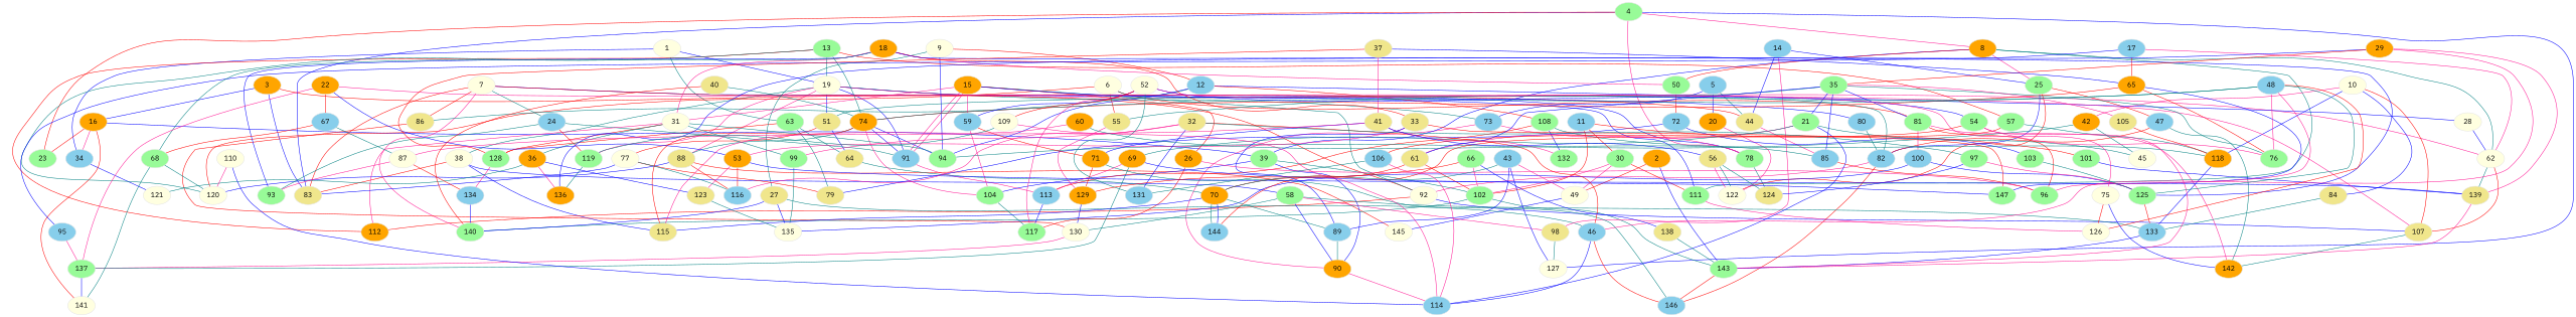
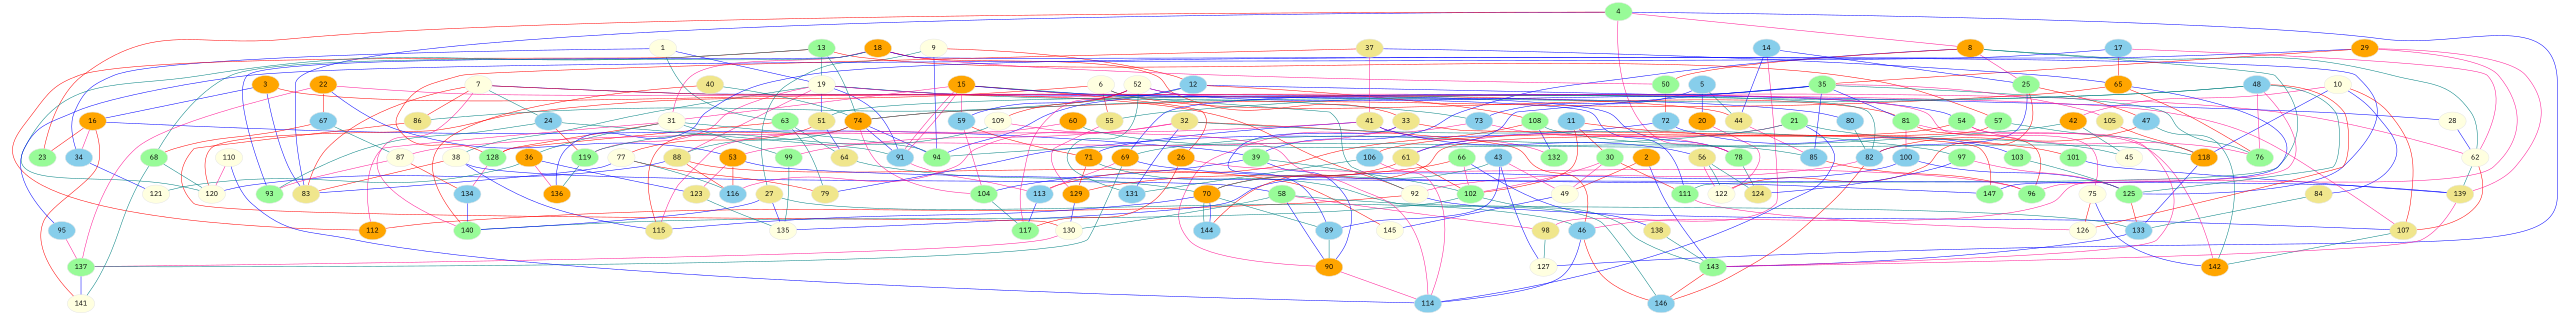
  graph {
    fontname="IBM Plex Sans"
    node [color=gray90 fillcolor=palegreen fontname="IBM Plex Sans" style=filled]
    edge [color=blue fontname="IBM Plex Sans"]
    1 [fillcolor=lightyellow]
    19 [fillcolor=lightyellow]
    34 [fillcolor=skyblue]
    63
    78
    73 [fillcolor=skyblue]
    62 [fillcolor=lightyellow]
    91 [fillcolor=skyblue]
    38 [fillcolor=lightyellow]
    51 [fillcolor=khaki]
    88 [fillcolor=khaki]
    119
    121 [fillcolor=lightyellow]
    128
    64 [fillcolor=khaki]
    79 [fillcolor=khaki]
    2 [fillcolor=orange]
    49 [fillcolor=lightyellow]
    143
    145 [fillcolor=lightyellow]
    146 [fillcolor=skyblue]
    3 [fillcolor=orange]
    16 [fillcolor=orange]
    83 [fillcolor=khaki]
    92 [fillcolor=lightyellow]
    23
    39
    141 [fillcolor=lightyellow]
    107 [fillcolor=khaki]
    112 [fillcolor=orange]
    4
    8 [fillcolor=orange]
    127 [fillcolor=lightyellow]
    111
    25
    50
    124 [fillcolor=khaki]
    5 [fillcolor=skyblue]
    20 [fillcolor=orange]
    44 [fillcolor=khaki]
    122 [fillcolor=lightyellow]
    85 [fillcolor=skyblue]
    90 [fillcolor=orange]
    6 [fillcolor=lightyellow]
    55 [fillcolor=khaki]
    81
    82 [fillcolor=skyblue]
    120 [fillcolor=lightyellow]
    129 [fillcolor=orange]
    96
    142 [fillcolor=orange]
    100 [fillcolor=skyblue]
    7 [fillcolor=lightyellow]
    24 [fillcolor=skyblue]
    86 [fillcolor=khaki]
    140
    93
    130 [fillcolor=lightyellow]
    126 [fillcolor=lightyellow]
    47 [fillcolor=skyblue]
    102
    104
    72 [fillcolor=skyblue]
    139 [fillcolor=khaki]
    9 [fillcolor=lightyellow]
    12 [fillcolor=skyblue]
    27 [fillcolor=khaki]
    94
    28 [fillcolor=lightyellow]
    108
    46 [fillcolor=skyblue]
    135 [fillcolor=lightyellow]
    10 [fillcolor=lightyellow]
    42 [fillcolor=orange]
    84 [fillcolor=khaki]
    118 [fillcolor=orange]
    45 [fillcolor=lightyellow]
    133 [fillcolor=skyblue]
    11 [fillcolor=skyblue]
    30
    101
    132
    113 [fillcolor=skyblue]
    13
    57
    74 [fillcolor=orange]
    144 [fillcolor=skyblue]
    115 [fillcolor=khaki]
    14 [fillcolor=skyblue]
    98 [fillcolor=khaki]
    15 [fillcolor=orange]
    26 [fillcolor=orange]
    31 [fillcolor=lightyellow]
    59 [fillcolor=skyblue]
    80 [fillcolor=skyblue]
    117
    36 [fillcolor=orange]
    99
    71 [fillcolor=orange]
    17 [fillcolor=skyblue]
    65 [fillcolor=orange]
    95 [fillcolor=skyblue]
    147
    76
    137
    18 [fillcolor=orange]
    33 [fillcolor=khaki]
    68
    125
    53 [fillcolor=orange]
    89 [fillcolor=skyblue]
    58
    77 [fillcolor=lightyellow]
    116 [fillcolor=skyblue]
    136 [fillcolor=orange]
    21
    61 [fillcolor=khaki]
    69 [fillcolor=orange]
    114 [fillcolor=skyblue]
    70 [fillcolor=orange]
    22 [fillcolor=orange]
    67 [fillcolor=skyblue]
    123 [fillcolor=khaki]
    87 [fillcolor=lightyellow]
    29 [fillcolor=orange]
    35
    105 [fillcolor=khaki]
    134 [fillcolor=skyblue]
    32 [fillcolor=khaki]
    97
    131 [fillcolor=skyblue]
    37 [fillcolor=khaki]
    41 [fillcolor=khaki]
    56 [fillcolor=khaki]
    40 [fillcolor=khaki]
    43 [fillcolor=skyblue]
    48 [fillcolor=skyblue]
    103
    52 [fillcolor=lightyellow]
    54
    75 [fillcolor=lightyellow]
    109 [fillcolor=lightyellow]
    106 [fillcolor=skyblue]
    60 [fillcolor=orange]
    66
    138 [fillcolor=khaki]
    110 [fillcolor=lightyellow]
    1 -- 19
    1 -- 34
    1 -- 63 [color=teal]
    19 -- 78
    19 -- 73 [color=teal]
    19 -- 62 [color=deeppink]
    19 -- 91
    19 -- 38 [color=teal]
    19 -- 51
    19 -- 88 [color=deeppink]
    19 -- 119 [color=deeppink]
    34 -- 121
    63 -- 128 [color=red]
    63 -- 64 [color=teal]
    63 -- 79 [color=teal]
    78 -- 124 [color=teal]
    73 -- 78 [color=deeppink]
    73 -- 90 [color=deeppink]
    62 -- 107 [color=red]
    62 -- 139 [color=teal]
    91 -- 113 [color=deeppink]
    38 -- 83 [color=red]
    38 -- 115
    38 -- 58
    51 -- 64
    51 -- 77 [color=red]
    88 -- 145 [color=red]
    88 -- 120
    88 -- 116 [color=red]
    119 -- 136 [color=teal]
    128 -- 134 [color=deeppink]
    64 -- 70 [color=teal]
    2 -- 49 [color=red]
    2 -- 143
    49 -- 145
    143 -- 146 [color=red]
    3 -- 16
    3 -- 83
    3 -- 92 [color=red]
    16 -- 34 [color=deeppink]
    16 -- 23 [color=red]
    16 -- 39
    16 -- 141 [color=red]
    92 -- 107
    92 -- 112 [color=red]
    39 -- 90
    39 -- 102 [color=teal]
    39 -- 104
    107 -- 142 [color=teal]
    4 -- 78 [color=deeppink]
    4 -- 83
    4 -- 23 [color=red]
    4 -- 8 [color=deeppink]
    4 -- 127
    8 -- 62 [color=teal]
    8 -- 39
    8 -- 111 [color=teal]
    8 -- 25 [color=deeppink]
    8 -- 50 [color=red]
    111 -- 126 [color=deeppink]
    25 -- 122 [color=red]
    25 -- 82
    25 -- 47 [color=red]
    50 -- 72 [color=red]
    5 -- 73
    5 -- 20
    5 -- 44 [color=teal]
    20 -- 122 [color=deeppink]
    44 -- 85 [color=deeppink]
    85 -- 96 [color=red]
    90 -- 114 [color=deeppink]
    6 -- 55 [color=red]
    6 -- 81 [color=red]
    6 -- 82 [color=teal]
    6 -- 120 [color=red]
    55 -- 129 [color=deeppink]
    81 -- 96 [color=red]
    81 -- 142 [color=deeppink]
    81 -- 100 [color=deeppink]
    82 -- 146 [color=red]
    82 -- 92 [color=deeppink]
    129 -- 130
    100 -- 135
    100 -- 125
    7 -- 83 [color=red]
    7 -- 111
    7 -- 44 [color=red]
    7 -- 24 [color=teal]
    7 -- 86 [color=red]
    7 -- 140 [color=deeppink]
    24 -- 91 [color=teal]
    24 -- 119 [color=red]
    24 -- 93 [color=teal]
    86 -- 130 [color=red]
    130 -- 137 [color=deeppink]
    47 -- 82 [color=red]
    47 -- 142 [color=teal]
    102 -- 143 [color=teal]
    102 -- 140 [color=teal]
    104 -- 117 [color=teal]
    72 -- 79
    72 -- 103
    139 -- 143 [color=deeppink]
    9 -- 12 [color=red]
    9 -- 27 [color=teal]
    9 -- 94
    12 -- 86 [color=teal]
    12 -- 94
    12 -- 28
    12 -- 108 [color=red]
    27 -- 140
    27 -- 46 [color=teal]
    27 -- 135
    28 -- 62
    108 -- 118 [color=teal]
    108 -- 132
    108 -- 113 [color=red]
    46 -- 146 [color=red]
    46 -- 114
    10 -- 107 [color=red]
    10 -- 42 [color=deeppink]
    10 -- 84
    10 -- 118
    42 -- 94 [color=teal]
    42 -- 45 [color=teal]
    84 -- 133 [color=teal]
    118 -- 133
    133 -- 143
    11 -- 102 [color=red]
    11 -- 30 [color=red]
    11 -- 101 [color=red]
    30 -- 49 [color=deeppink]
    30 -- 111 [color=red]
    30 -- 102 [color=deeppink]
    101 -- 139
    113 -- 117
    13 -- 19 [color=teal]
    13 -- 112 [color=red]
    13 -- 120 [color=teal]
    13 -- 57 [color=red]
    13 -- 74 [color=teal]
    57 -- 118 [color=teal]
    57 -- 144 [color=red]
    74 -- 91
    74 -- 88 [color=teal]
    74 -- 104 [color=deeppink]
    74 -- 94
    74 -- 115 [color=red]
    14 -- 25
    14 -- 44
    14 -- 98 [color=deeppink]
    98 -- 127 [color=teal]
    15 -- 91 [color=deeppink]
    15 -- 91 [color=deeppink]
    15 -- 92 [color=teal]
    15 -- 26 [color=red]
    15 -- 31 [color=deeppink]
    15 -- 59 [color=deeppink]
    15 -- 80
    26 -- 96 [color=deeppink]
    26 -- 117 [color=red]
    31 -- 128 [color=red]
    31 -- 112 [color=deeppink]
    31 -- 94 [color=teal]
    31 -- 36 [color=teal]
    31 -- 99 [color=teal]
    59 -- 104 [color=deeppink]
    59 -- 71 [color=red]
    80 -- 82 [color=teal]
    36 -- 121 [color=teal]
    36 -- 136 [color=deeppink]
    36 -- 123
    99 -- 135 [color=teal]
    71 -- 146 [color=teal]
    71 -- 129 [color=red]
    17 -- 62 [color=deeppink]
    17 -- 65 [color=red]
    17 -- 95
    65 -- 74 [color=red]
    65 -- 147
    65 -- 76 [color=red]
    95 -- 137 [color=deeppink]
    137 -- 141
    18 -- 50 [color=deeppink]
    18 -- 93
    18 -- 31 [color=deeppink]
    18 -- 33 [color=red]
    18 -- 68 [color=teal]
    18 -- 125
    33 -- 147 [color=red]
    33 -- 53 [color=deeppink]
    33 -- 89
    68 -- 141 [color=teal]
    68 -- 120 [color=teal]
    125 -- 133 [color=red]
    53 -- 139
    53 -- 116 [color=red]
    53 -- 123 [color=deeppink]
    89 -- 90 [color=teal]
    58 -- 90
    58 -- 130 [color=teal]
    58 -- 133 [color=teal]
    58 -- 98 [color=deeppink]
    77 -- 79 [color=red]
    77 -- 83
    77 -- 116 [color=teal]
    21 -- 45 [color=teal]
    21 -- 61 [color=deeppink]
    21 -- 69 [color=teal]
    21 -- 114
    61 -- 102 [color=red]
    61 -- 70 [color=red]
    69 -- 113 [color=deeppink]
    69 -- 147
    69 -- 137 [color=teal]
    70 -- 144 [color=teal]
    70 -- 144
    70 -- 115
    70 -- 89 [color=teal]
    22 -- 107 [color=deeppink]
    22 -- 137 [color=deeppink]
    22 -- 53
    22 -- 67 [color=red]
    67 -- 68 [color=red]
    67 -- 87 [color=teal]
    123 -- 135 [color=teal]
    87 -- 93 [color=deeppink]
    87 -- 134 [color=red]
    29 -- 139 [color=deeppink]
    29 -- 46 [color=deeppink]
    29 -- 136
    29 -- 35 [color=red]
    35 -- 51 [color=teal]
    35 -- 85
    35 -- 81
    35 -- 76 [color=teal]
    35 -- 61
-   35 -- 21
+   35 -- 69
    35 -- 105 [color=deeppink]
    105 -- 118 [color=red]
    134 -- 140
    32 -- 46 [color=red]
    32 -- 99 [color=deeppink]
    32 -- 116 [color=deeppink]
    32 -- 97 [color=teal]
    32 -- 131
    97 -- 124
    97 -- 125 [color=deeppink]
    37 -- 128 [color=red]
    37 -- 65
    37 -- 41 [color=deeppink]
    41 -- 132 [color=deeppink]
    41 -- 71
    41 -- 87 [color=deeppink]
    41 -- 56
    56 -- 124 [color=teal]
    56 -- 122 [color=deeppink]
    56 -- 122 [color=teal]
    40 -- 140 [color=red]
    40 -- 74 [color=teal]
    43 -- 49 [color=deeppink]
    43 -- 127
    43 -- 89
    43 -- 70 [color=teal]
    48 -- 55 [color=teal]
    48 -- 96 [color=deeppink]
    48 -- 126 [color=red]
    48 -- 74 [color=teal]
    48 -- 76 [color=deeppink]
    48 -- 125 [color=teal]
    103 -- 125 [color=teal]
    52 -- 59
    52 -- 117 [color=deeppink]
    52 -- 131 [color=teal]
    52 -- 54
    52 -- 75 [color=deeppink]
    52 -- 109 [color=red]
    54 -- 143 [color=deeppink]
    54 -- 76 [color=deeppink]
    54 -- 106 [color=red]
    75 -- 142
    75 -- 126 [color=red]
    109 -- 119 [color=teal]
    109 -- 114 [color=deeppink]
    106 -- 114 [color=deeppink]
    106 -- 131 [color=teal]
    60 -- 85 [color=teal]
    60 -- 115 [color=deeppink]
    66 -- 129 [color=red]
    66 -- 102 [color=deeppink]
    66 -- 138
    138 -- 143 [color=teal]
    110 -- 120 [color=deeppink]
    110 -- 114
  }
